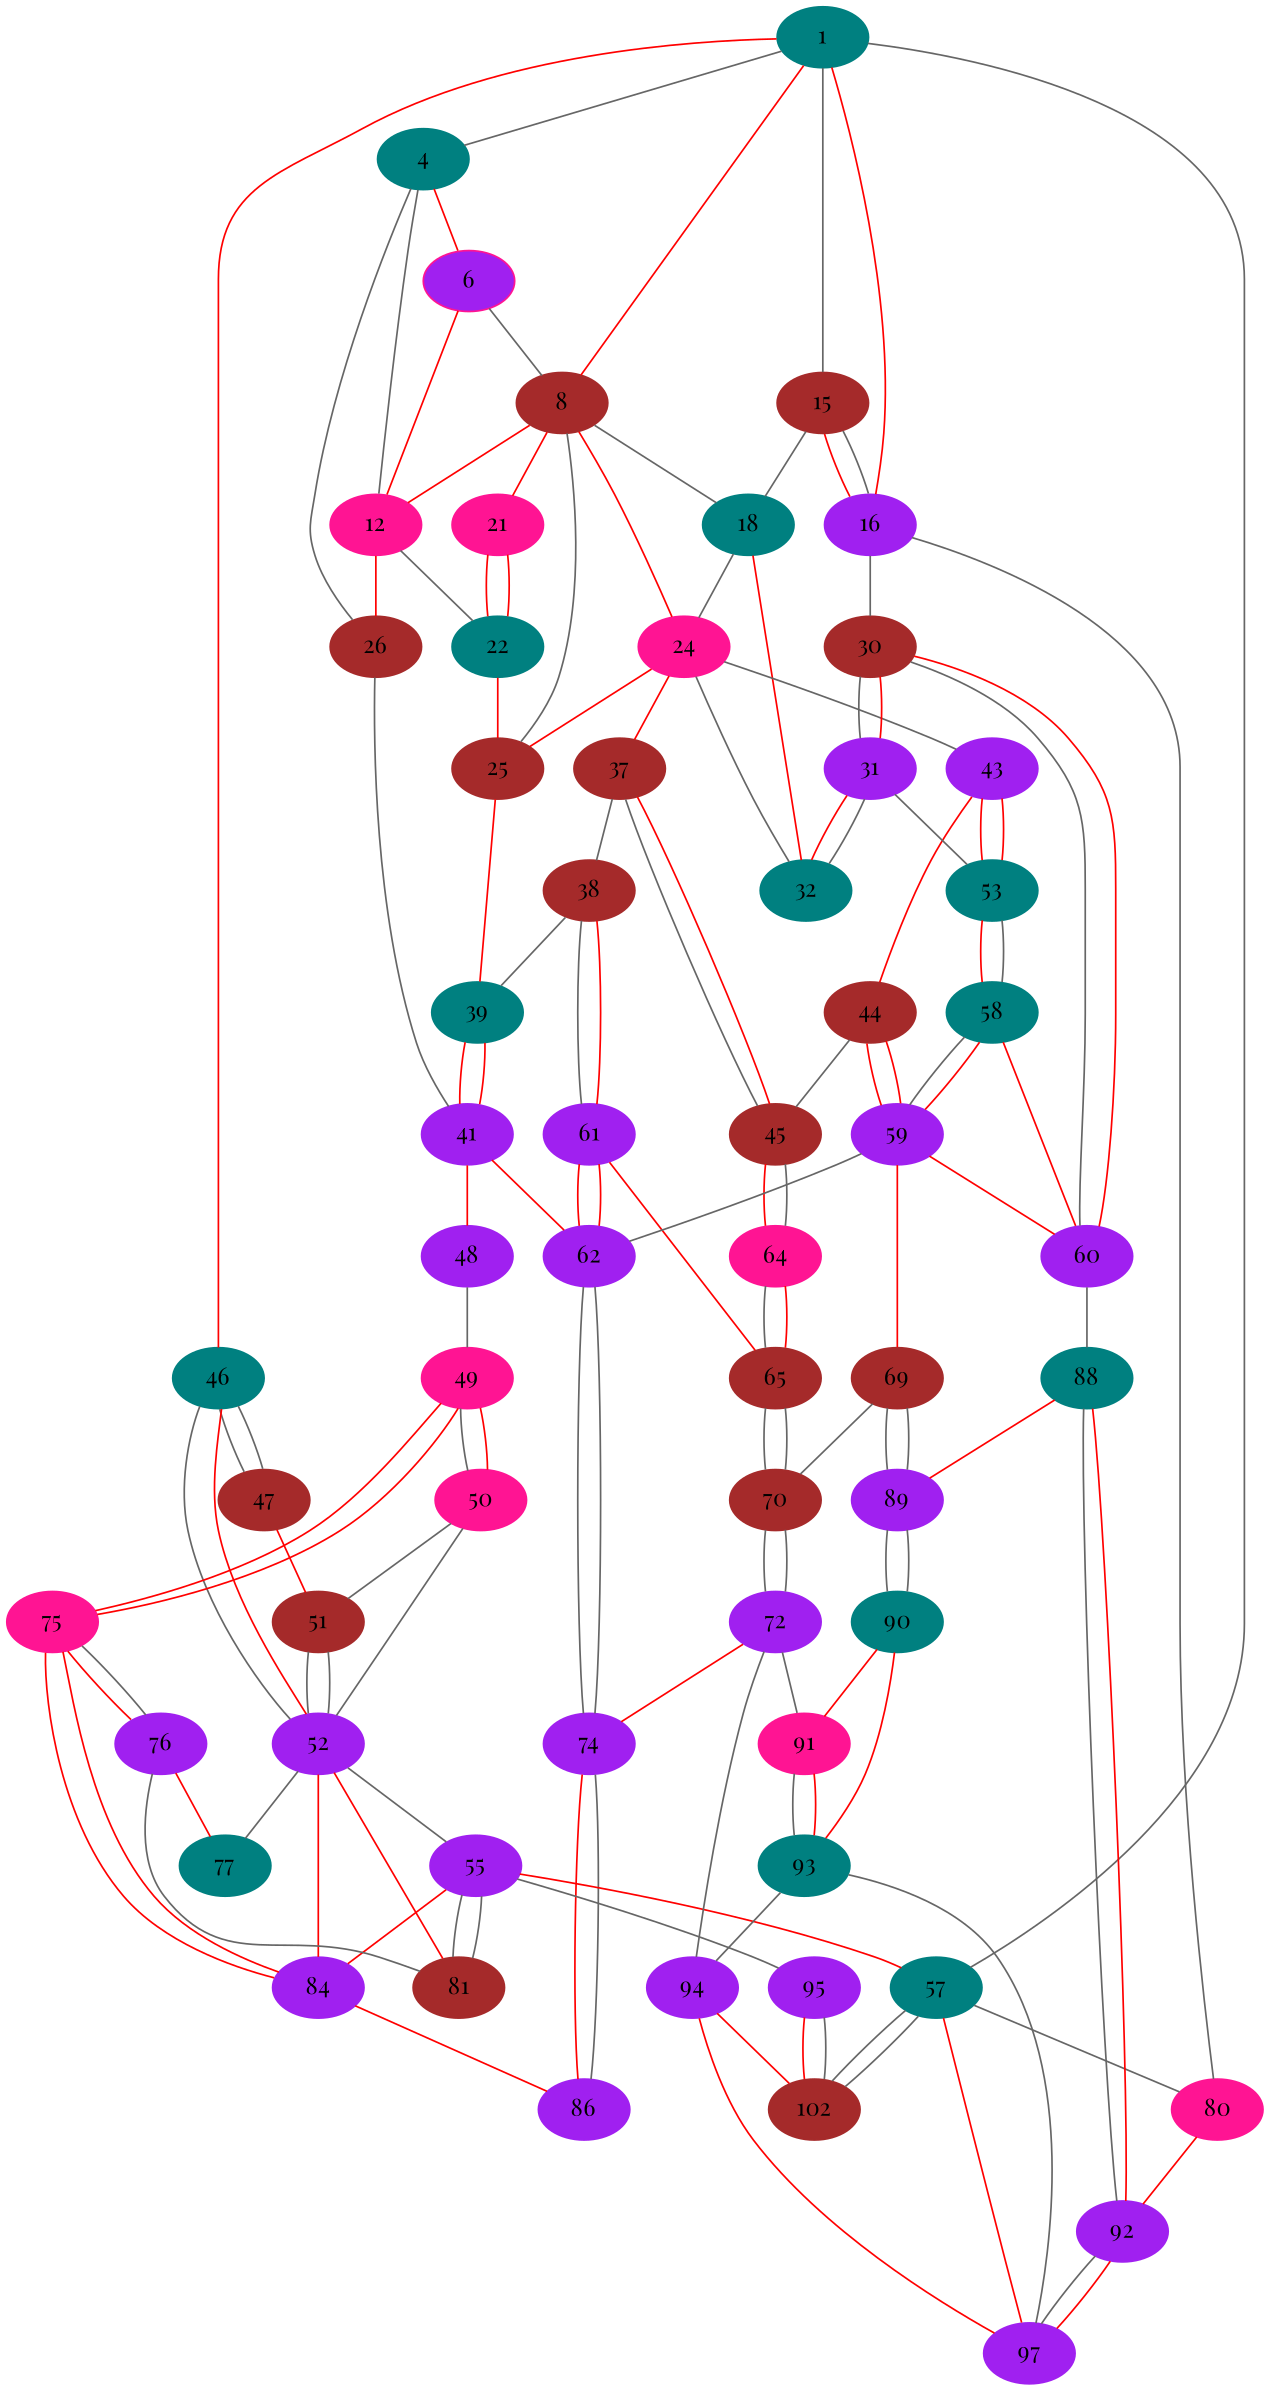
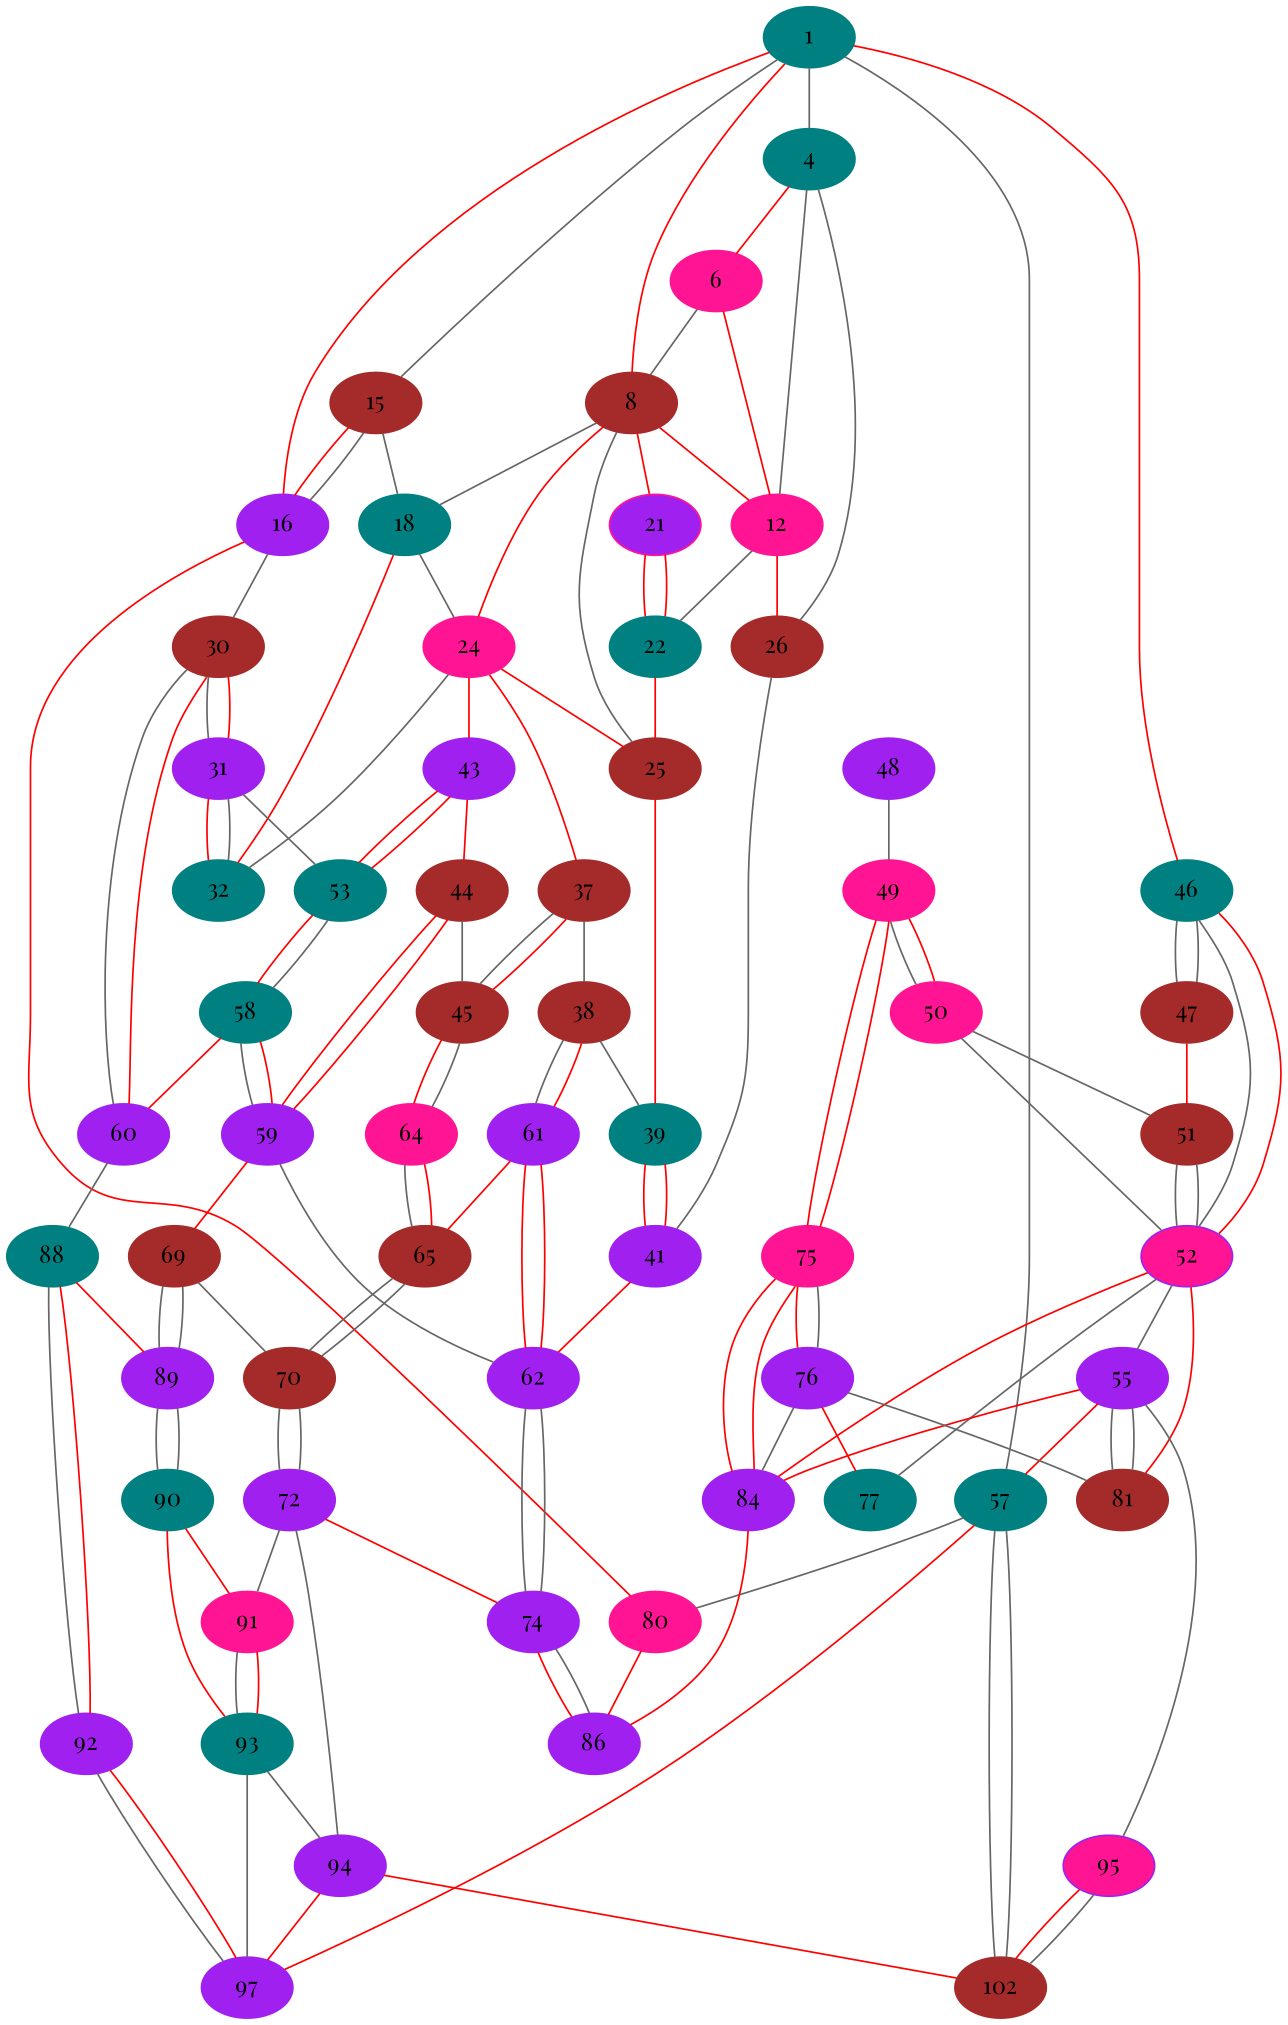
  graph {
    fontname="Playfair Display"
    node [color=purple fontname="Playfair Display" style=filled]
    edge [color=gray40 fontname="Playfair Display"]
    1 [color=teal super="+7+2"]
    4 [color=teal super="+5"]
    8 [color=brown super="+19+9"]
    15 [color=brown super="+17"]
    16 [super="+28"]
    46 [color=teal]
    57 [color=teal super="+79"]
-   6 [color=deeppink super="+11" fillcolor=purple]
+   6 [color=deeppink super="+11"]
    12 [color=deeppink super="+13+23"]
    26 [color=brown super="+27"]
    18 [color=teal super="+33"]
-   21 [color=deeppink]
+   21 [color=deeppink fillcolor=purple]
    24 [color=deeppink super="+34"]
    25 [color=brown super="+35"]
    30 [color=brown]
    80 [color=deeppink]
    47 [color=brown]
-   52 [super="+54"]
+   52 [super="+54" fillcolor=deeppink]
    97 [super="+98"]
    102 [color=brown]
    22 [color=teal]
    41 [super="+63+42"]
    32 [color=teal]
    37 [color=brown]
    43
    39 [color=teal]
    31
    60 [super="+71"]
    92
    38 [color=brown]
    45 [color=brown]
    53 [color=teal]
    44 [color=brown]
    48
    62
    88 [color=teal]
    58 [color=teal]
    61
    64 [color=deeppink]
    65 [color=brown]
    49 [color=deeppink]
    74
    59 [super="+66"]
    69 [color=brown]
    51 [color=brown]
    55 [super="+56"]
    77 [color=teal]
    81 [color=brown]
    50 [color=deeppink]
    75 [color=deeppink]
    84 [super="+85+87"]
    76 [super="+82"]
-   95
+   95 [fillcolor=deeppink]
    86
    70 [color=brown]
    89
    72 [super="+73"]
    90 [color=teal]
    91 [color=deeppink]
    94 [super="+100"]
    93 [color=teal super="+99"]
    1 -- 4
    1 -- 8 [color=red]
    1 -- 15
    1 -- 16 [color=red]
    1 -- 46 [color=red]
    1 -- 57 [weight=2]
    4 -- 6 [color=red]
    4 -- 12
    4 -- 26
    8 -- 12 [color=red]
    8 -- 18
    8 -- 21 [color=red weight=2]
    8 -- 24 [color=red]
    8 -- 25
    15 -- 16 [color=red weight=2]
    15 -- 16
    15 -- 18
    16 -- 30
-   16 -- 80
+   16 -- 80 [color=red]
    46 -- 47
    46 -- 47
    46 -- 52
    46 -- 52 [color=red]
    57 -- 80
    57 -- 97 [color=red]
    57 -- 102
    57 -- 102
    6 -- 8
    6 -- 12 [color=red]
    12 -- 26 [color=red]
    12 -- 22
    26 -- 41
    18 -- 24
    18 -- 32 [color=red]
    21 -- 22 [color=red]
    21 -- 22 [color=red]
    24 -- 25 [color=red]
    24 -- 32
    24 -- 37 [color=red]
-   24 -- 43
+   24 -- 43 [color=red]
    25 -- 39 [color=red]
    30 -- 31
    30 -- 31 [color=red]
    30 -- 60
    30 -- 60 [color=red]
-   80 -- 92 [color=red]
+   80 -- 86 [color=red]
    47 -- 51 [color=red]
    52 -- 55
    52 -- 77
    52 -- 81 [color=red]
    22 -- 25 [color=red]
-   41 -- 48 [color=red weight=2]
    41 -- 62 [color=red]
    37 -- 38
    37 -- 45
    37 -- 45 [color=red]
    43 -- 53 [color=red]
    43 -- 53 [color=red]
    43 -- 44 [color=red]
    39 -- 41 [color=red]
    39 -- 41 [color=red]
    31 -- 32 [color=red]
    31 -- 32
    31 -- 53
    60 -- 88
    92 -- 97
    92 -- 97 [color=red]
    38 -- 39
    38 -- 61
    38 -- 61 [color=red]
    45 -- 64 [color=red]
    45 -- 64
    53 -- 58 [color=red]
    53 -- 58
    44 -- 45
    44 -- 59 [color=red]
    44 -- 59 [color=red]
    48 -- 49
    62 -- 74
    62 -- 74
    88 -- 92
    88 -- 92 [color=red]
    88 -- 89 [color=red]
    58 -- 60 [color=red]
    58 -- 59
    58 -- 59 [color=red]
    61 -- 62 [color=red]
    61 -- 62 [color=red]
    61 -- 65 [color=red]
    64 -- 65
    64 -- 65 [color=red]
    65 -- 70
    65 -- 70
    49 -- 50
    49 -- 50 [color=red]
    49 -- 75 [color=red]
    49 -- 75 [color=red]
    74 -- 86 [color=red]
    74 -- 86
-   59 -- 60 [color=red]
    59 -- 62
    59 -- 69 [color=red]
    69 -- 70
    69 -- 89
    69 -- 89
    51 -- 52
    51 -- 52
    55 -- 57 [color=red]
    55 -- 81
    55 -- 81
    55 -- 84 [color=red]
    55 -- 95
    50 -- 52
    50 -- 51
    75 -- 84 [color=red]
    75 -- 84 [color=red]
    75 -- 76 [color=red]
    75 -- 76
    84 -- 52 [color=red]
    84 -- 86 [color=red]
    76 -- 77 [color=red weight=2]
    76 -- 81
+   76 -- 84
    95 -- 102 [color=red]
    95 -- 102
    70 -- 72
    70 -- 72
    89 -- 90
    89 -- 90
    72 -- 74 [color=red]
    72 -- 91
    72 -- 94
    90 -- 91 [color=red]
    90 -- 93 [color=red]
    91 -- 93
    91 -- 93 [color=red]
    94 -- 97 [color=red]
    94 -- 102 [color=red]
    93 -- 97
    93 -- 94
  }
